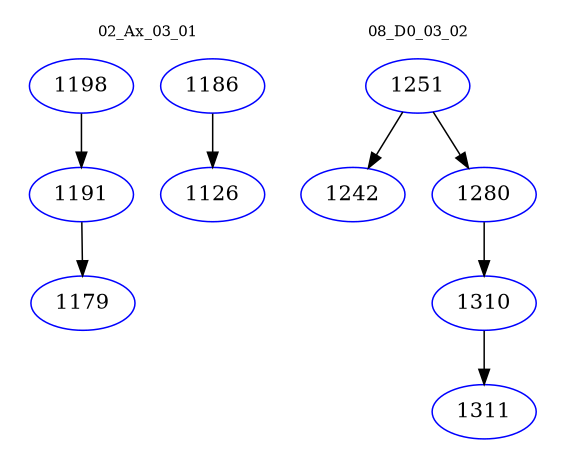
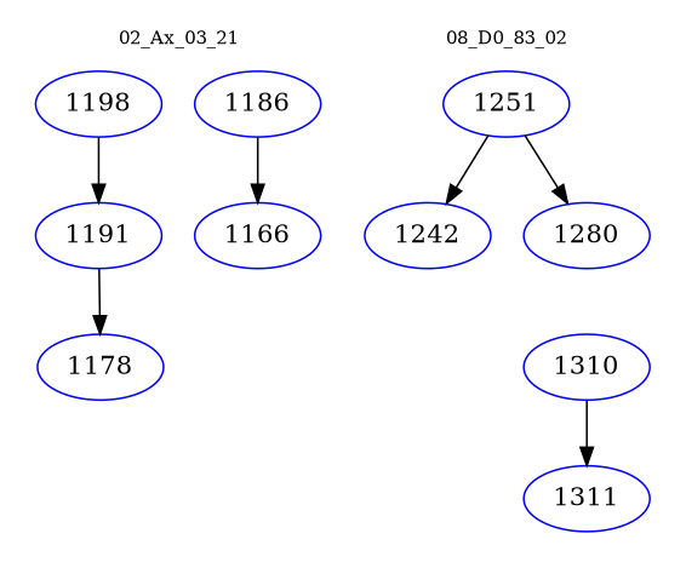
  digraph {
    node [color=blue]
    edge [color=black]
    n1 [label=1186]
-   n2 [label=1126]
+   n2 [label=1166]
    n3 [label=1198]
    n4 [label=1191]
-   n5 [label=1179]
+   n5 [label=1178]
    n6 [label=1251]
    n7 [label=1242]
    n8 [label=1280]
    n9 [label=1310]
    n10 [label=1311]
    subgraph cluster_1 {
      color=white
      fontsize=10
-     label="02_Ax_03_01"
+     label="02_Ax_03_21"
      n1
      n2
      n3
      n4
      n5
    }
    subgraph cluster_2 {
      color=white
      fontsize=10
-     label="08_D0_03_02"
+     label="08_D0_83_02"
      n6
      n7
      n8
      n9
      n10
    }
    n1 -> n2
    n3 -> n4
    n4 -> n5
    n6 -> n7
    n6 -> n8
-   n8 -> n9
    n9 -> n10
  }
